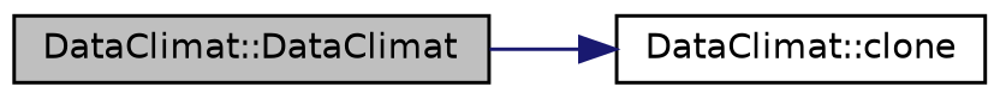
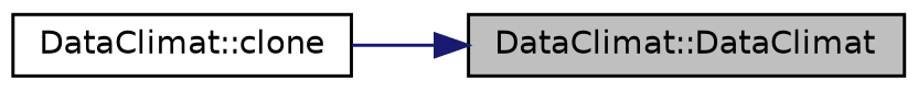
  digraph {
    rankdir=RL
    node [color=black fontname=Helvetica fontsize=10 shape=record style=filled]
    n1 [fillcolor=grey75 fontcolor=black height=0.2 label="DataClimat::DataClimat" width=0.4]
    n2 [fillcolor=white height=0.2 label="DataClimat::clone" width=0.4]
-   n2 -> n1 [color=midnightblue dir=back fontname=Helvetica fontsize=10 labelfontname=Helvetica labelfontsize=10 style=solid]
+   n1 -> n2 [color=midnightblue dir=back fontname=Helvetica fontsize=10 labelfontname=Helvetica labelfontsize=10 style=solid]
  }
